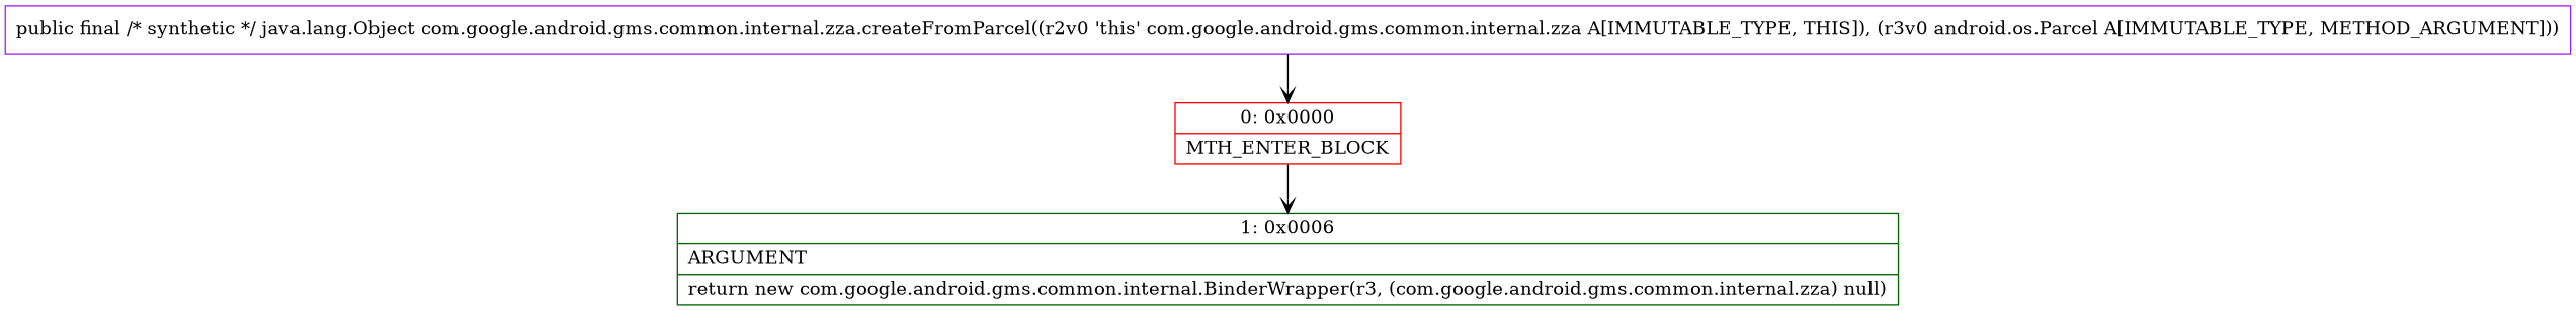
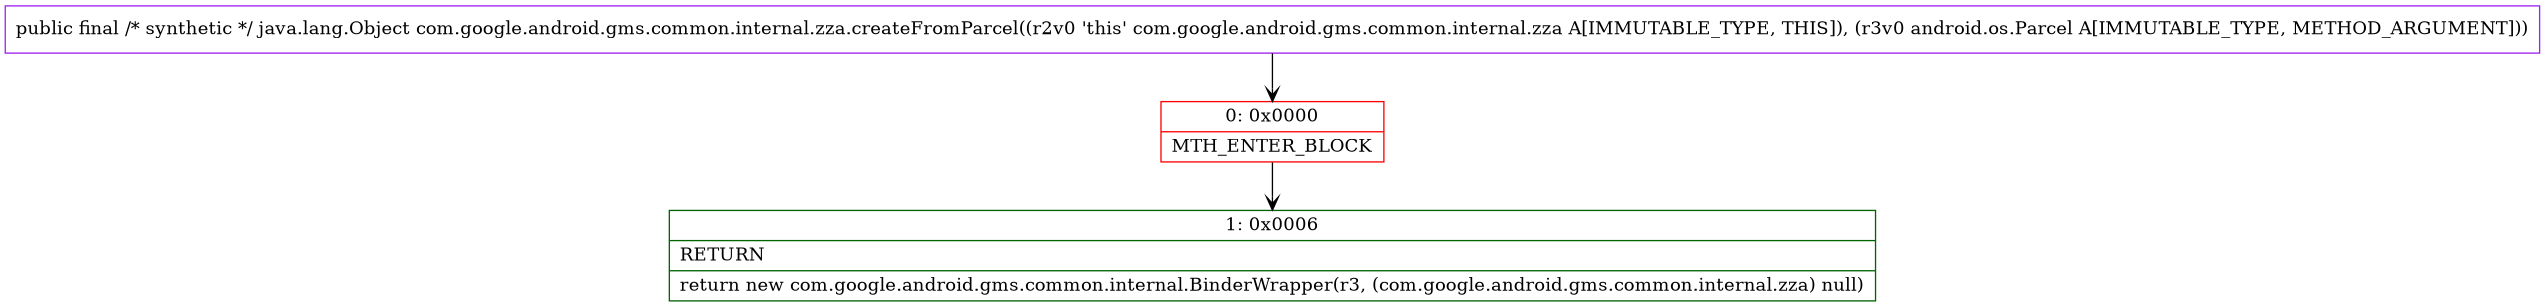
  digraph {
    node [shape=record]
    edge [arrowhead=vee]
    n1 [label="{0\:\ 0x0000|MTH_ENTER_BLOCK\l}" color=red]
-   n2 [label="{1\:\ 0x0006|ARGUMENT\l|return new com.google.android.gms.common.internal.BinderWrapper(r3, (com.google.android.gms.common.internal.zza) null)\l}" color=darkgreen]
+   n2 [label="{1\:\ 0x0006|RETURN\l|return new com.google.android.gms.common.internal.BinderWrapper(r3, (com.google.android.gms.common.internal.zza) null)\l}" color=darkgreen]
    n3 [label="{public final \/* synthetic *\/ java.lang.Object com.google.android.gms.common.internal.zza.createFromParcel((r2v0 'this' com.google.android.gms.common.internal.zza A[IMMUTABLE_TYPE, THIS]), (r3v0 android.os.Parcel A[IMMUTABLE_TYPE, METHOD_ARGUMENT])) }" color=purple]
    n1 -> n2
    n3 -> n1
  }
